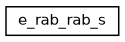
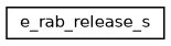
  digraph {
    rankdir=LR
-   n1 [color=black fillcolor=white fontname=Helvetica fontsize=10 height=0.2 label=e_rab_rab_s shape=record style=filled width=0.4]
+   n1 [color=black fillcolor=white fontname=Helvetica fontsize=10 height=0.2 label=e_rab_release_s shape=record style=filled width=0.4]
  }
